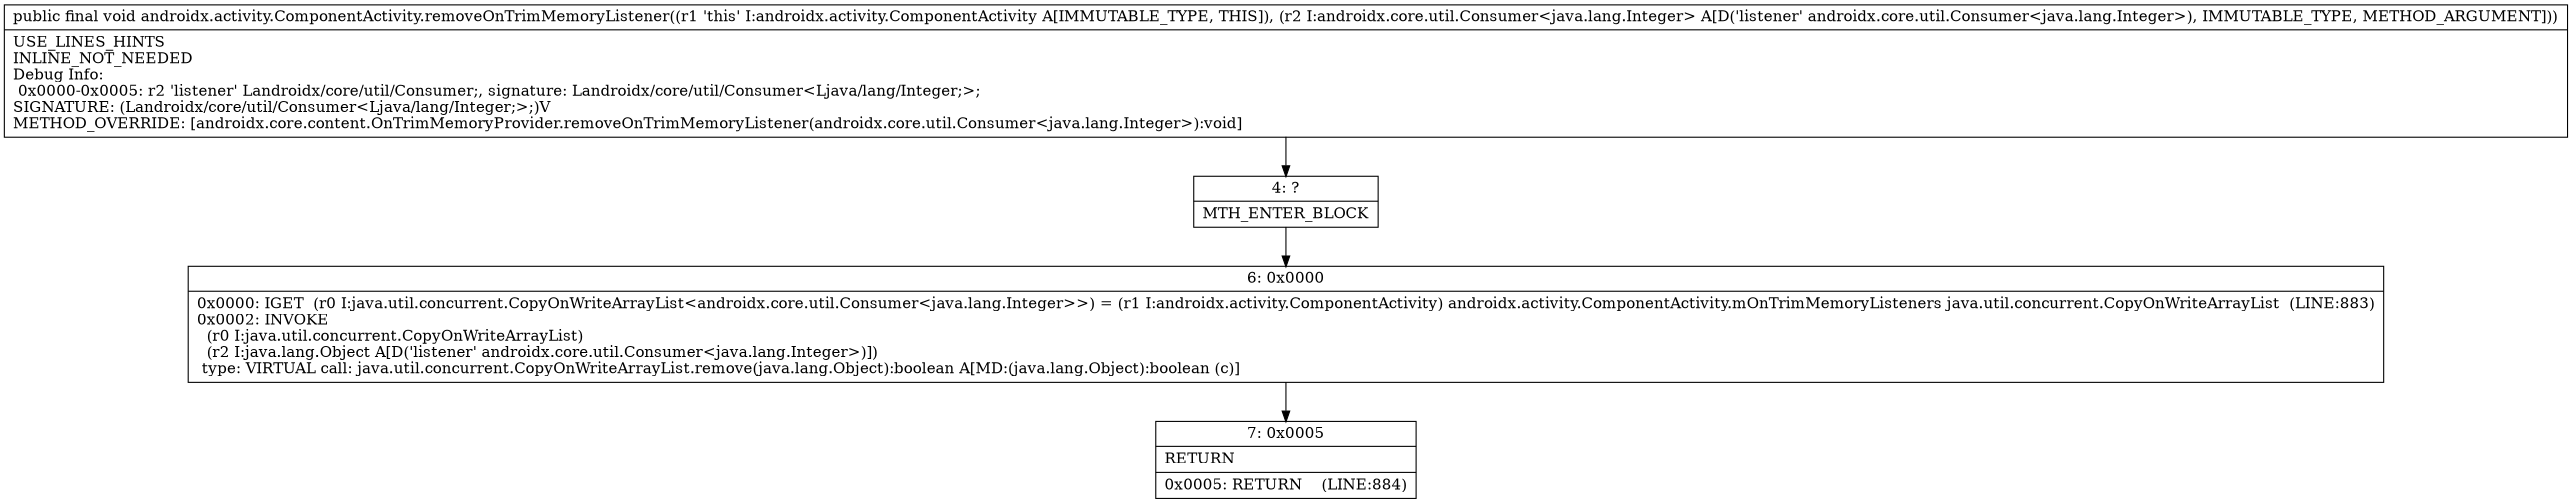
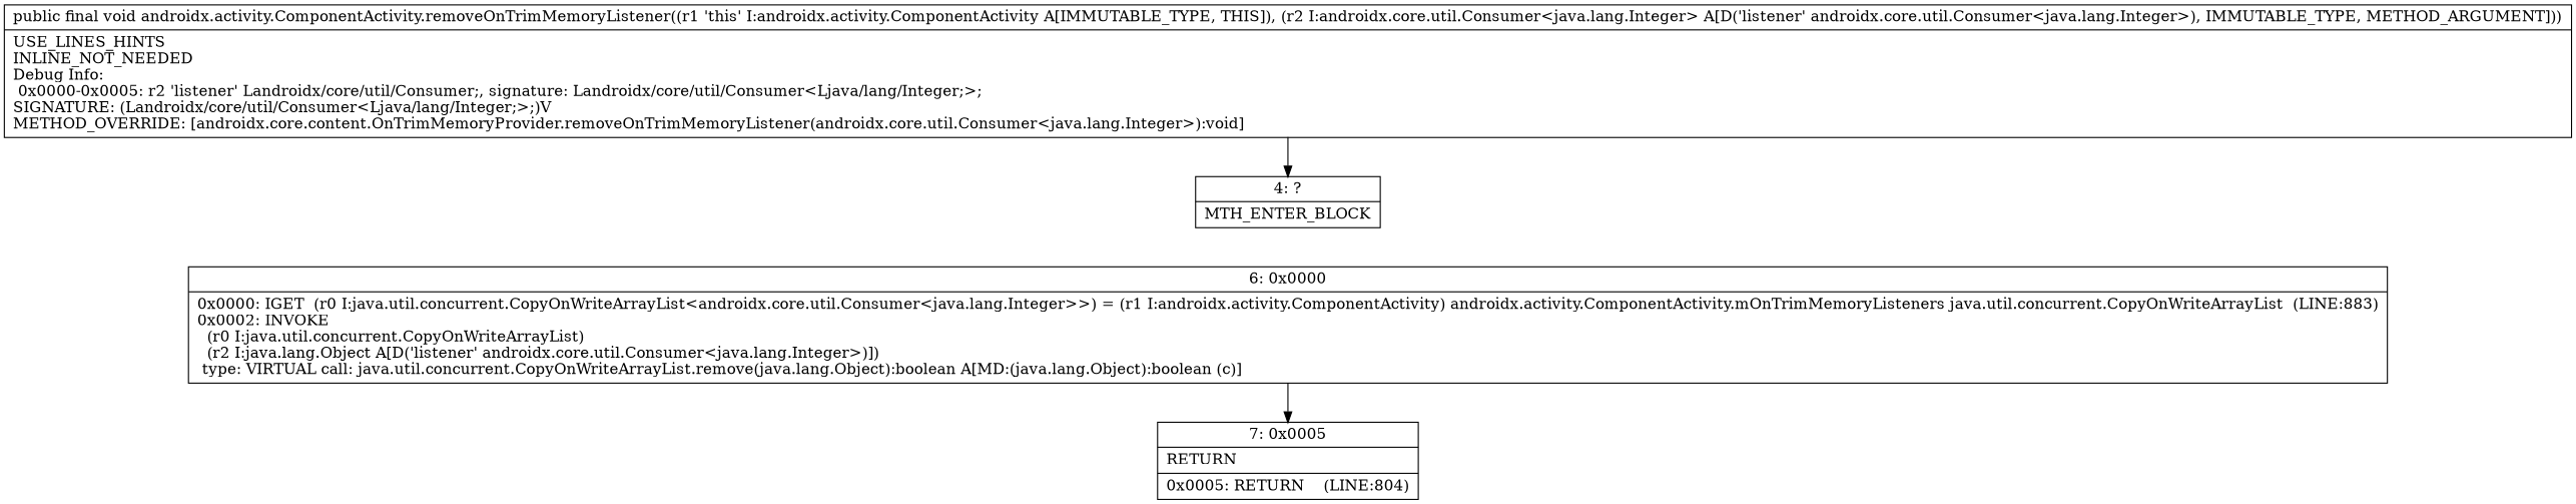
  digraph {
    node [shape=record]
    n1 [label="{4\:\ ?|MTH_ENTER_BLOCK\l}"]
    n2 [label="{6\:\ 0x0000|0x0000: IGET  (r0 I:java.util.concurrent.CopyOnWriteArrayList\<androidx.core.util.Consumer\<java.lang.Integer\>\>) = (r1 I:androidx.activity.ComponentActivity) androidx.activity.ComponentActivity.mOnTrimMemoryListeners java.util.concurrent.CopyOnWriteArrayList  (LINE:883)\l0x0002: INVOKE  \l  (r0 I:java.util.concurrent.CopyOnWriteArrayList)\l  (r2 I:java.lang.Object A[D('listener' androidx.core.util.Consumer\<java.lang.Integer\>)])\l type: VIRTUAL call: java.util.concurrent.CopyOnWriteArrayList.remove(java.lang.Object):boolean A[MD:(java.lang.Object):boolean (c)]\l}"]
-   n3 [label="{7\:\ 0x0005|RETURN\l|0x0005: RETURN    (LINE:884)\l}"]
+   n3 [label="{7\:\ 0x0005|RETURN\l|0x0005: RETURN    (LINE:804)\l}"]
    n4 [label="{public final void androidx.activity.ComponentActivity.removeOnTrimMemoryListener((r1 'this' I:androidx.activity.ComponentActivity A[IMMUTABLE_TYPE, THIS]), (r2 I:androidx.core.util.Consumer\<java.lang.Integer\> A[D('listener' androidx.core.util.Consumer\<java.lang.Integer\>), IMMUTABLE_TYPE, METHOD_ARGUMENT]))  | USE_LINES_HINTS\lINLINE_NOT_NEEDED\lDebug Info:\l  0x0000\-0x0005: r2 'listener' Landroidx\/core\/util\/Consumer;, signature: Landroidx\/core\/util\/Consumer\<Ljava\/lang\/Integer;\>;\lSIGNATURE: (Landroidx\/core\/util\/Consumer\<Ljava\/lang\/Integer;\>;)V\lMETHOD_OVERRIDE: [androidx.core.content.OnTrimMemoryProvider.removeOnTrimMemoryListener(androidx.core.util.Consumer\<java.lang.Integer\>):void]\l}"]
-   n1 -> n2
    n2 -> n3
    n4 -> n1
  }
